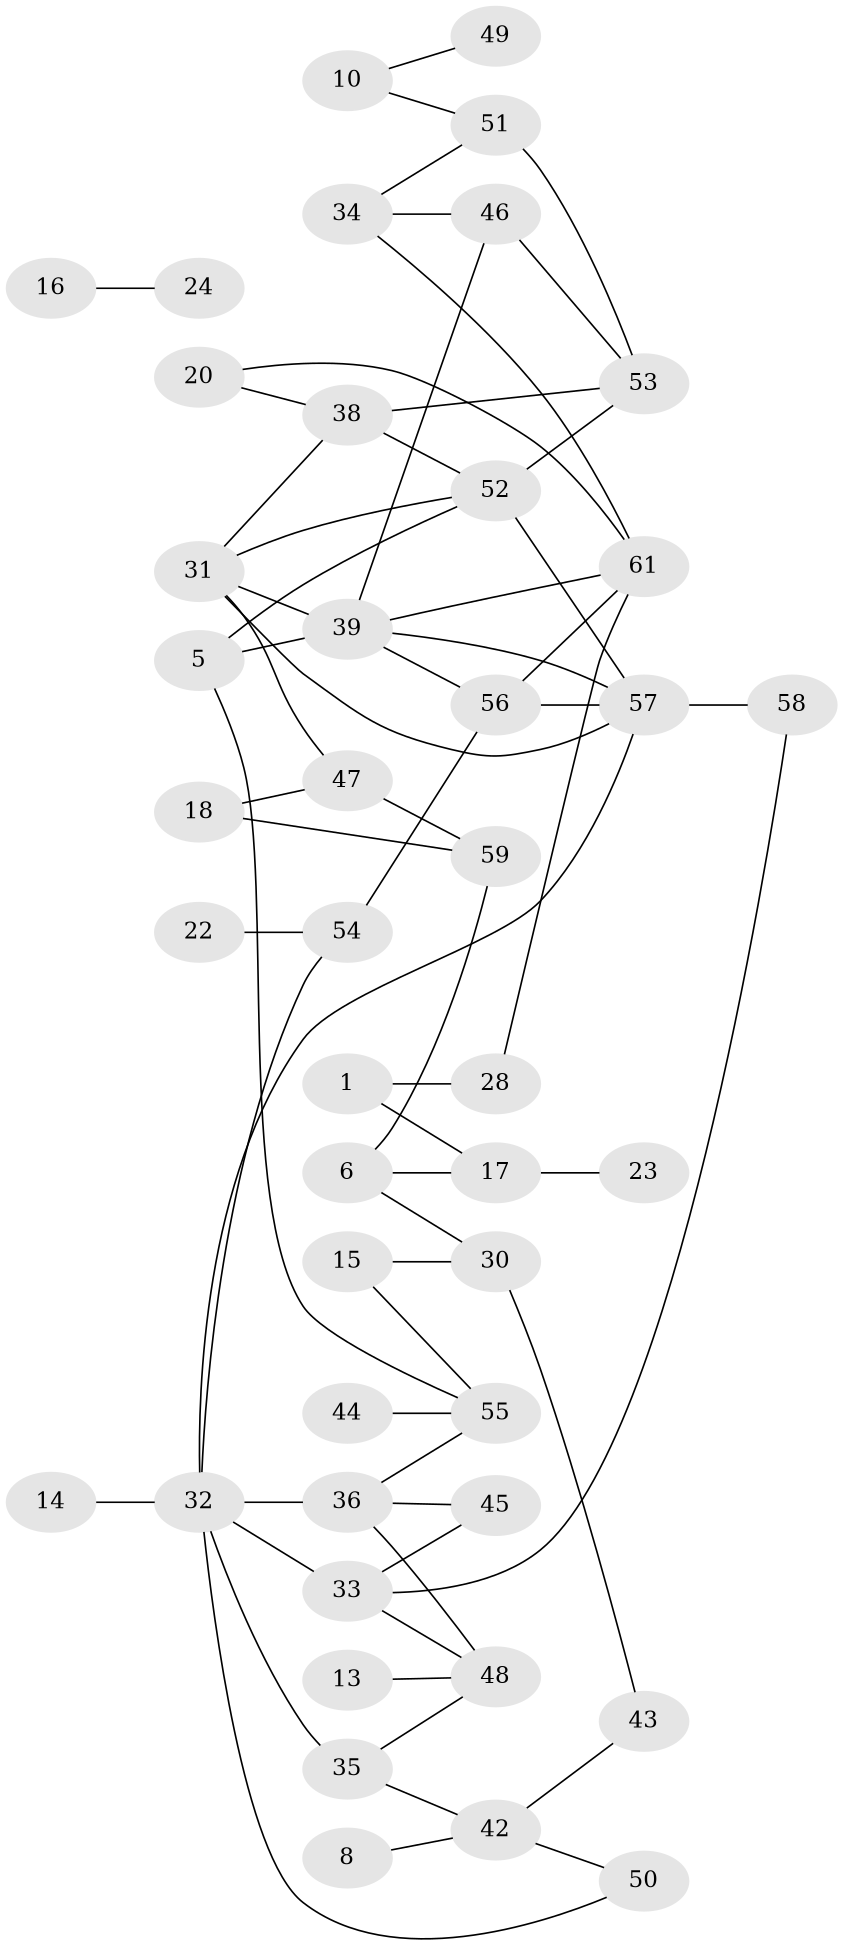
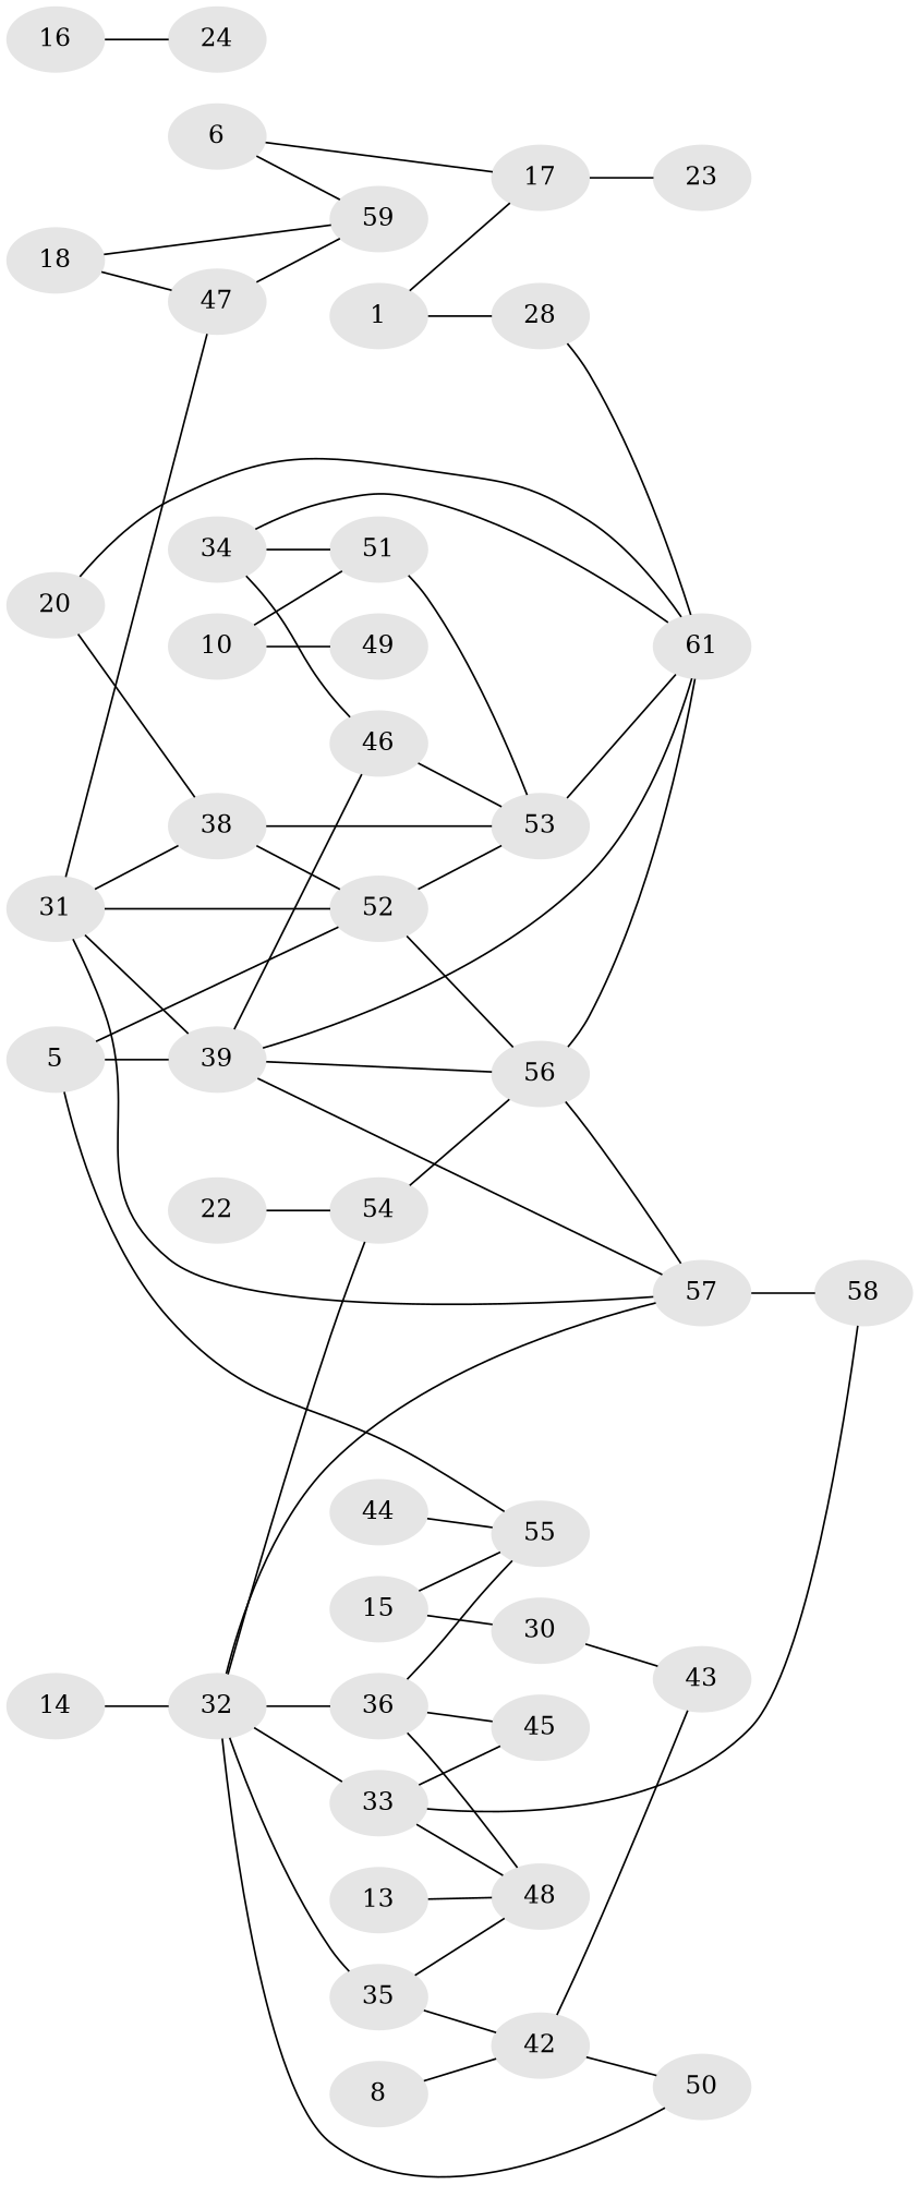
  graph {
    rankdir=LR
    node [color=gray90 style=filled]
    edge [weight=1.0]
    1
    17
    28
    23
    61
    5
    39
    52
    55
    57
    46
    56
    53
    6
    30
    59
    43
    8
    42
    50
    10
    49
    51
    13
    48
    14
    32
    54
    33
    35
    36
    15
    16
    24
    18
    47
    20
    38
    22
    31
    58
    45
    34
    44
    1 -- 17
    1 -- 28
    17 -- 23
    28 -- 61 [weight=2.0]
    5 -- 39
    5 -- 52
    5 -- 55
    39 -- 61 [weight=2.0]
    39 -- 57
    39 -- 46
    39 -- 56
-   52 -- 57 [weight=2.0]
+   52 -- 56 [weight=2.0]
    52 -- 53 [weight=3.0]
    57 -- 58 [weight=2.0]
    46 -- 53
    56 -- 61
    56 -- 57
+   53 -- 61
    6 -- 17
-   6 -- 30
    6 -- 59
    30 -- 43
    8 -- 42
    42 -- 43
    42 -- 50
    10 -- 49
    10 -- 51
    51 -- 53
    13 -- 48
    14 -- 32
    32 -- 57
    32 -- 50
    32 -- 54
    32 -- 33
    32 -- 35
    32 -- 36 [weight=3.0]
    54 -- 56
    33 -- 48
    33 -- 58
    33 -- 45
    35 -- 42
    35 -- 48
    36 -- 55 [weight=3.0]
    36 -- 48
    36 -- 45
    15 -- 55 [weight=2.0]
    15 -- 30
    16 -- 24
    18 -- 59
    18 -- 47
    47 -- 59
    20 -- 61
    20 -- 38
    38 -- 52
    38 -- 53
    22 -- 54
    31 -- 39
    31 -- 52
    31 -- 57
    31 -- 47
    31 -- 38
    34 -- 61
    34 -- 46
    34 -- 51
    44 -- 55 [weight=2.0]
  }
